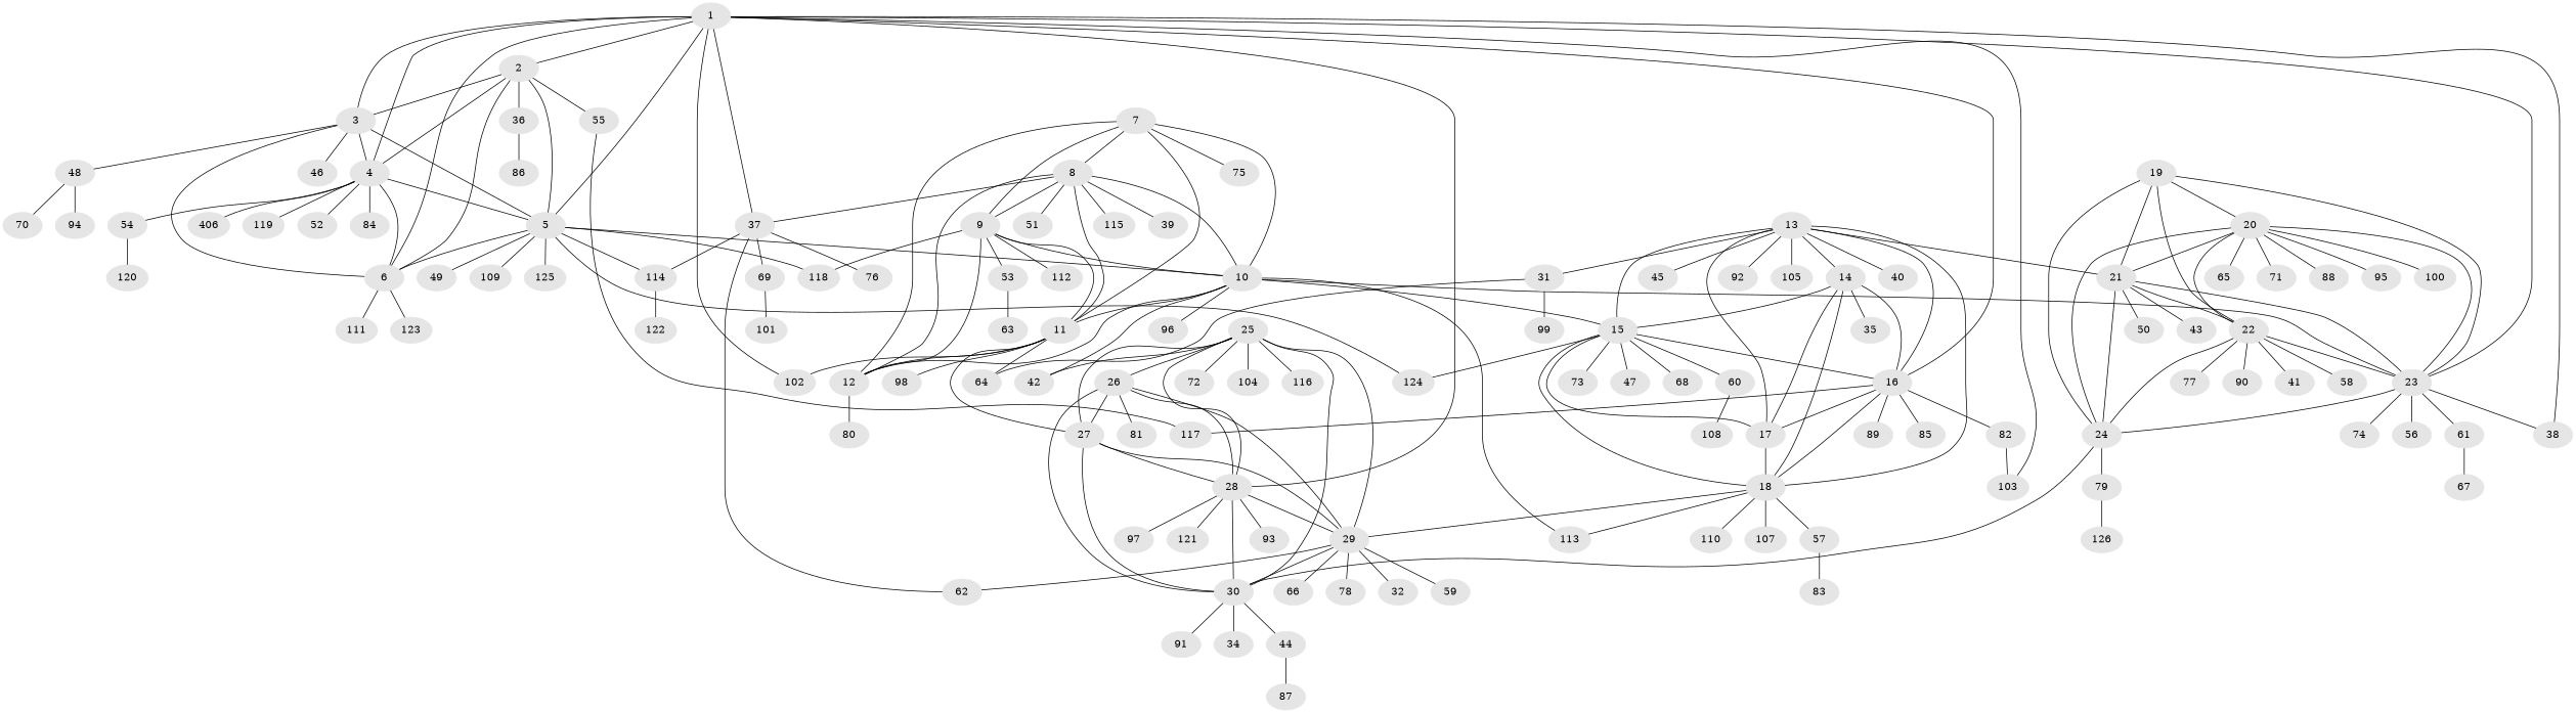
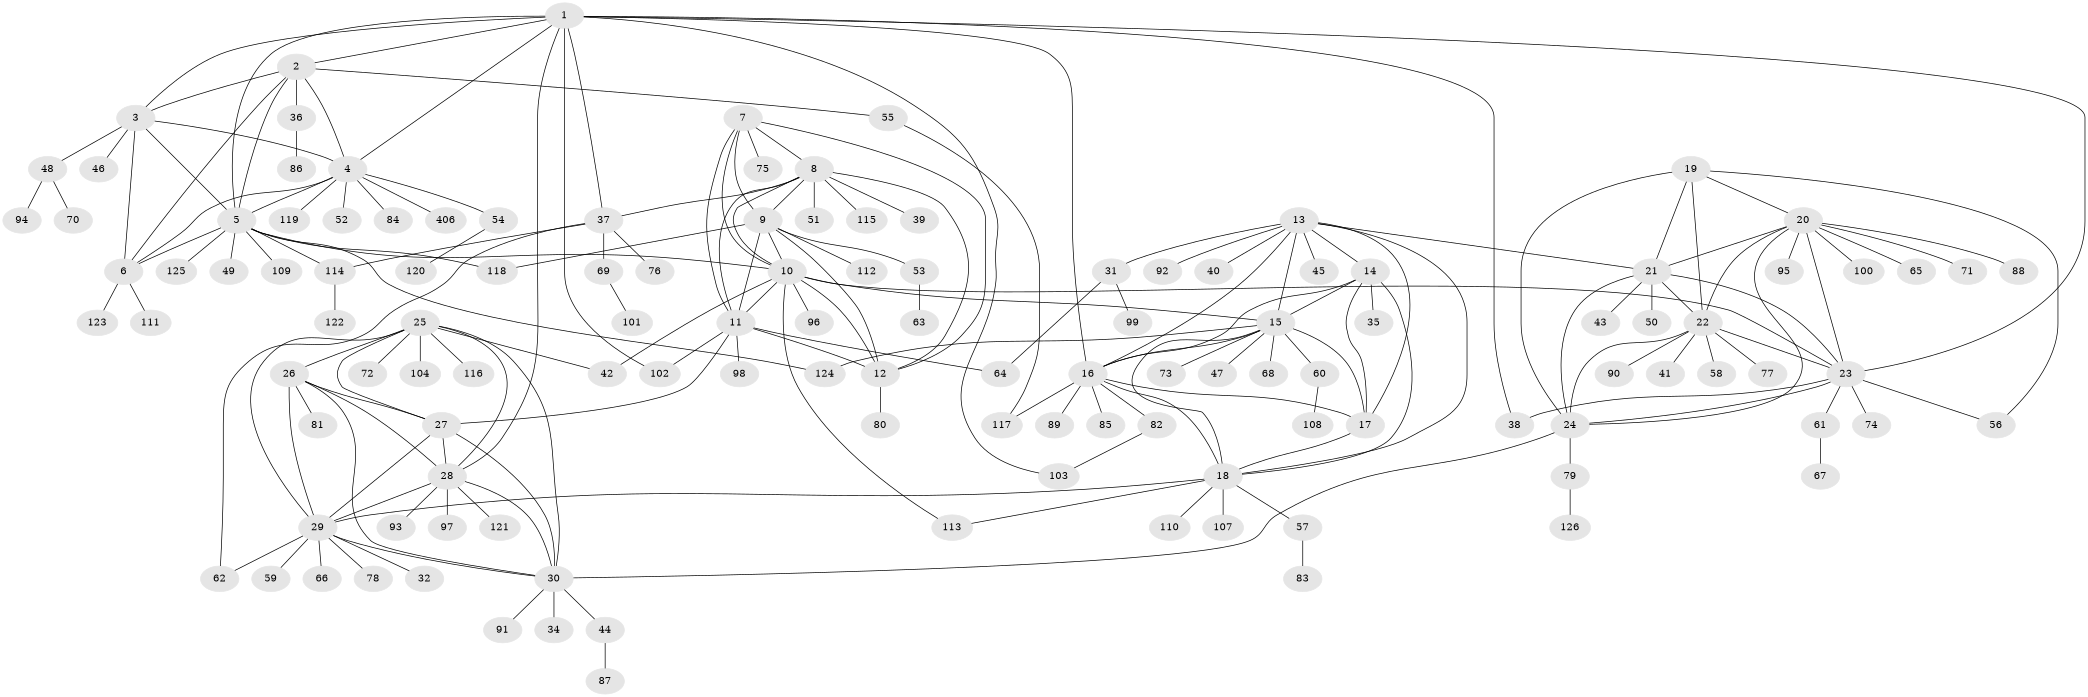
  graph {
    node [color=gray90 style=filled]
    1
    2
    3
    4
    5
    6
    16
    23
    28
    37
    38
    102
    103
    36
    55
    46
    48
    52
    54
    84
    n21 [label=406]
    119
    10
    49
    109
    114
    118
    124
    125
    111
    123
    17
    18
    82
    85
    89
    117
    24
    56
    61
    74
    29
    30
    93
    97
    121
    62
    69
    76
    86
    70
    94
    120
    11
    12
    15
    42
    96
    113
    122
    7
    8
    9
    75
    39
    51
    115
    53
    112
    27
    64
    98
    80
    63
    47
    60
    68
    73
    13
    14
    21
    31
    40
    45
    92
-   105
    35
    57
    107
    110
    22
    43
    50
    99
    108
    32
    59
    66
    78
    83
    19
    20
    65
    71
    88
    95
    100
    41
    58
    77
    90
    79
    67
    91
    34
    44
    126
    25
    26
    72
    104
    116
    81
    87
    101
    1 -- 2
    1 -- 3
    1 -- 4
    1 -- 5
-   1 -- 6
    1 -- 16
    1 -- 23
    1 -- 28
    1 -- 37
    1 -- 38
    1 -- 102
    1 -- 103
    2 -- 3
    2 -- 4
    2 -- 5
    2 -- 6
    2 -- 36
    2 -- 55
    3 -- 4
    3 -- 5
    3 -- 6
    3 -- 46
    3 -- 48
    4 -- 5
    4 -- 6
    4 -- 52
    4 -- 54
    4 -- 84
    4 -- n21
    4 -- 119
    5 -- 6
    5 -- 10
    5 -- 49
    5 -- 109
    5 -- 114
    5 -- 118
    5 -- 124
    5 -- 125
    6 -- 111
    6 -- 123
    16 -- 17
    16 -- 18
    16 -- 82
    16 -- 85
    16 -- 89
    16 -- 117
    23 -- 38
    23 -- 24
    23 -- 56
    23 -- 61
    23 -- 74
    28 -- 29
    28 -- 30
    28 -- 93
    28 -- 97
    28 -- 121
    37 -- 114
    37 -- 62
    37 -- 69
    37 -- 76
    36 -- 86
    55 -- 117
    48 -- 70
    48 -- 94
    54 -- 120
    10 -- 23
    10 -- 11
    10 -- 12
    10 -- 15
    10 -- 42
    10 -- 96
    10 -- 113
    114 -- 122
    17 -- 18
    18 -- 29
    18 -- 113
    18 -- 57
    18 -- 107
    18 -- 110
    82 -- 103
    24 -- 30
    24 -- 79
    61 -- 67
    29 -- 30
    29 -- 62
    29 -- 32
    29 -- 59
    29 -- 66
    29 -- 78
    30 -- 91
    30 -- 34
    30 -- 44
    69 -- 101
    11 -- 102
    11 -- 12
    11 -- 27
    11 -- 64
    11 -- 98
    12 -- 80
    15 -- 16
    15 -- 124
    15 -- 17
    15 -- 18
    15 -- 47
    15 -- 60
    15 -- 68
    15 -- 73
    7 -- 10
    7 -- 11
    7 -- 12
    7 -- 8
    7 -- 9
    7 -- 75
    8 -- 37
    8 -- 10
    8 -- 11
    8 -- 12
    8 -- 9
    8 -- 39
    8 -- 51
    8 -- 115
    9 -- 10
    9 -- 118
    9 -- 11
    9 -- 12
    9 -- 53
    9 -- 112
    53 -- 63
    27 -- 28
    27 -- 29
    27 -- 30
    60 -- 108
    13 -- 16
    13 -- 17
    13 -- 18
    13 -- 15
    13 -- 14
    13 -- 21
    13 -- 31
    13 -- 40
    13 -- 45
    13 -- 92
-   13 -- 105
    14 -- 16
    14 -- 17
    14 -- 18
    14 -- 15
    14 -- 35
    21 -- 23
    21 -- 24
    21 -- 22
    21 -- 43
    21 -- 50
    31 -- 64
    31 -- 99
    57 -- 83
    22 -- 23
    22 -- 24
    22 -- 41
    22 -- 58
    22 -- 77
    22 -- 90
-   19 -- 23
+   19 -- 56
    19 -- 24
    19 -- 21
    19 -- 22
    19 -- 20
    20 -- 23
    20 -- 24
    20 -- 21
    20 -- 22
    20 -- 65
    20 -- 71
    20 -- 88
    20 -- 95
    20 -- 100
    79 -- 126
    44 -- 87
    25 -- 28
    25 -- 29
    25 -- 30
    25 -- 42
    25 -- 27
    25 -- 26
    25 -- 72
    25 -- 104
    25 -- 116
    26 -- 28
    26 -- 29
    26 -- 30
    26 -- 27
    26 -- 81
  }
